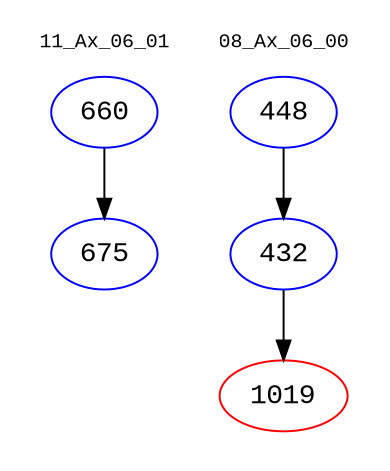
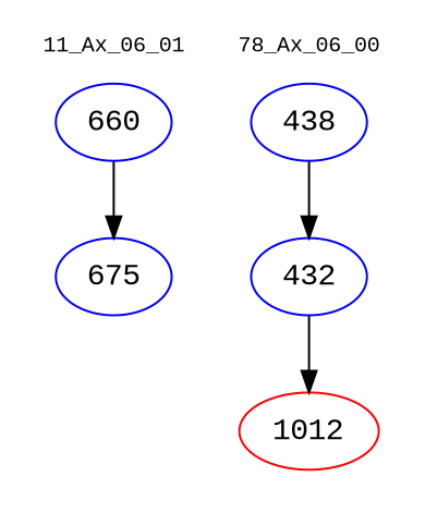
  digraph {
    fontname="Liberation Mono"
    node [color=blue fontname="Liberation Mono"]
    edge [color=black fontname="Liberation Mono"]
    n1 [label=660]
    n2 [label=675]
-   n3 [label=448]
+   n3 [label=438]
    n4 [label=432]
-   n5 [color=red label=1019]
+   n5 [color=red label=1012]
    subgraph cluster_1 {
      color=white
      fontsize=10
      label="11_Ax_06_01"
      n1
      n2
    }
    subgraph cluster_2 {
      color=white
      fontsize=10
-     label="08_Ax_06_00"
+     label="78_Ax_06_00"
      n3
      n4
      n5
    }
    n1 -> n2
    n3 -> n4
    n4 -> n5
  }
